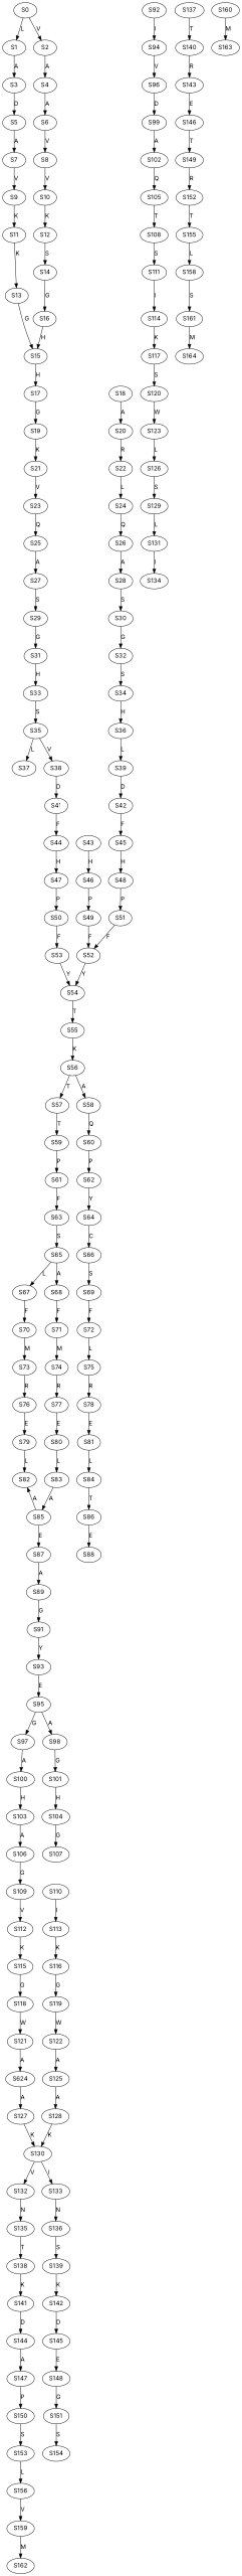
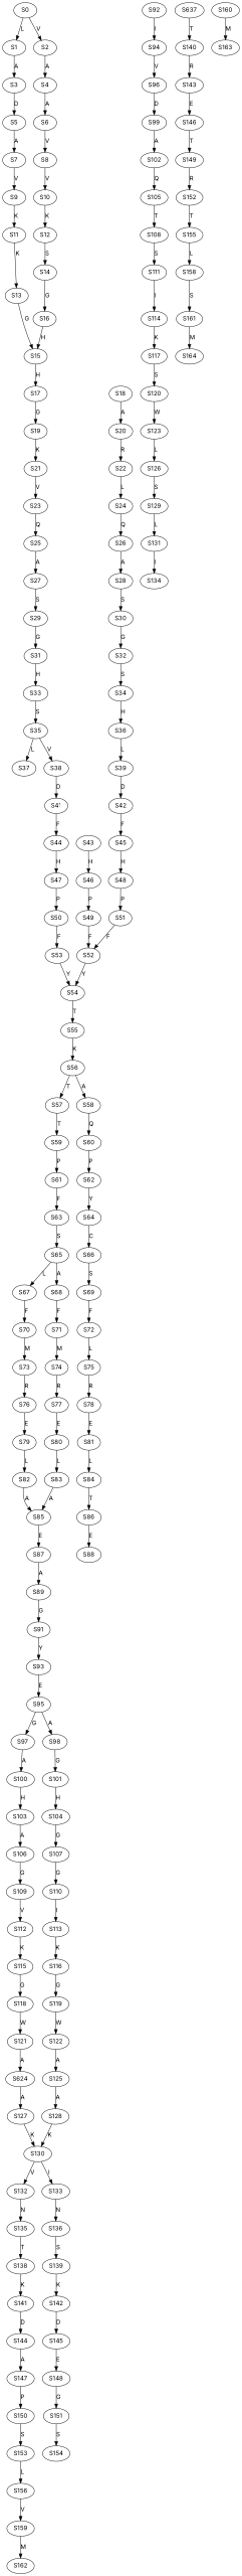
  strict digraph {
    fontname=Inter
    node [fontname=Inter]
    edge [fontname=Inter]
    S0
    S1
    S2
    S3
    S4
    S5
    S6
    S7
    S8
    S9
    S10
    S11
    S12
    S13
    S14
    S15
    S16
    S17
    S19
    S18
    S20
    S21
    S22
    S23
    S24
    S25
    S26
    S27
    S28
    S29
    S30
    S31
    S32
    S33
    S34
    S35
    S36
    S37
    S38
    S39
    S41
    S42
    S44
    S45
    S43
    S46
    S47
    S48
    S49
    S50
    S51
    S52
    S53
    S54
    S55
    S56
    S57
    S58
    S59
    S60
    S61
    S62
    S63
    S64
    S65
    S66
    S67
    S68
    S69
    S70
    S71
    S72
    S73
    S74
    S75
    S76
    S77
    S78
    S79
    S80
    S81
    S82
    S83
    S84
    S85
    S86
    S87
    S88
    S89
    S91
    S93
    S92
    S94
    S95
    S96
    S97
    S98
    S99
    S100
    S101
    S102
    S103
    S104
    S105
    S106
    S107
    S108
    S109
    S110
    S111
    S112
    S113
    S114
    S115
    S116
    S117
    S118
    S119
    S120
    S121
    S122
    S123
    n123 [label=S624]
    S125
    S126
    S127
    S128
    S129
    S130
    S131
    S132
    S133
    S134
    S135
    S136
    S138
    S139
-   S137
+   S137 [label=S637]
    S140
    S141
    S142
    S143
    S144
    S145
    S146
    S147
    S148
    S149
    S150
    S151
    S152
    S153
    S154
    S155
    S156
    S158
    S159
    S161
    S162
    S160
    S163
    S164
    S0 -> S1 [label=L]
    S0 -> S2 [label=V]
    S1 -> S3 [label=A]
    S2 -> S4 [label=A]
    S3 -> S5 [label=D]
    S4 -> S6 [label=A]
    S5 -> S7 [label=A]
    S6 -> S8 [label=V]
    S7 -> S9 [label=V]
    S8 -> S10 [label=V]
    S9 -> S11 [label=K]
    S10 -> S12 [label=K]
    S11 -> S13 [label=K]
    S12 -> S14 [label=S]
    S13 -> S15 [label=G]
    S14 -> S16 [label=G]
    S15 -> S17 [label=H]
    S16 -> S15 [label=H]
    S17 -> S19 [label=G]
    S19 -> S21 [label=K]
    S18 -> S20 [label=A]
    S20 -> S22 [label=R]
    S21 -> S23 [label=V]
    S22 -> S24 [label=L]
    S23 -> S25 [label=Q]
    S24 -> S26 [label=Q]
    S25 -> S27 [label=A]
    S26 -> S28 [label=A]
    S27 -> S29 [label=S]
    S28 -> S30 [label=S]
    S29 -> S31 [label=G]
    S30 -> S32 [label=G]
    S31 -> S33 [label=H]
    S32 -> S34 [label=S]
    S33 -> S35 [label=S]
    S34 -> S36 [label=H]
    S35 -> S37 [label=L]
    S35 -> S38 [label=V]
    S36 -> S39 [label=L]
    S38 -> S41 [label=D]
    S39 -> S42 [label=D]
    S41 -> S44 [label=F]
    S42 -> S45 [label=F]
    S44 -> S47 [label=H]
    S45 -> S48 [label=H]
    S43 -> S46 [label=H]
    S46 -> S49 [label=P]
    S47 -> S50 [label=P]
    S48 -> S51 [label=P]
    S49 -> S52 [label=F]
    S50 -> S53 [label=F]
    S51 -> S52 [label=F]
    S52 -> S54 [label=Y]
    S53 -> S54 [label=Y]
    S54 -> S55 [label=T]
    S55 -> S56 [label=K]
    S56 -> S57 [label=T]
    S56 -> S58 [label=A]
    S57 -> S59 [label=T]
    S58 -> S60 [label=Q]
    S59 -> S61 [label=P]
    S60 -> S62 [label=P]
    S61 -> S63 [label=F]
    S62 -> S64 [label=Y]
    S63 -> S65 [label=S]
    S64 -> S66 [label=C]
    S65 -> S67 [label=L]
    S65 -> S68 [label=A]
    S66 -> S69 [label=S]
    S67 -> S70 [label=F]
    S68 -> S71 [label=F]
    S69 -> S72 [label=F]
    S70 -> S73 [label=M]
    S71 -> S74 [label=M]
    S72 -> S75 [label=L]
    S73 -> S76 [label=R]
    S74 -> S77 [label=R]
    S75 -> S78 [label=R]
    S76 -> S79 [label=E]
    S77 -> S80 [label=E]
    S78 -> S81 [label=E]
    S79 -> S82 [label=L]
    S80 -> S83 [label=L]
    S81 -> S84 [label=L]
-   S85 -> S82 [label=A]
+   S82 -> S85 [label=A]
    S83 -> S85 [label=A]
    S84 -> S86 [label=T]
    S85 -> S87 [label=E]
    S86 -> S88 [label=E]
    S87 -> S89 [label=A]
    S89 -> S91 [label=G]
    S91 -> S93 [label=Y]
    S93 -> S95 [label=E]
    S92 -> S94 [label=I]
    S94 -> S96 [label=V]
    S95 -> S97 [label=G]
    S95 -> S98 [label=A]
    S96 -> S99 [label=D]
    S97 -> S100 [label=A]
    S98 -> S101 [label=G]
    S99 -> S102 [label=A]
    S100 -> S103 [label=H]
    S101 -> S104 [label=H]
    S102 -> S105 [label=Q]
    S103 -> S106 [label=A]
    S104 -> S107 [label=G]
    S105 -> S108 [label=T]
    S106 -> S109 [label=G]
+   S107 -> S110 [label=G]
    S108 -> S111 [label=S]
    S109 -> S112 [label=V]
    S110 -> S113 [label=I]
    S111 -> S114 [label=I]
    S112 -> S115 [label=K]
    S113 -> S116 [label=K]
    S114 -> S117 [label=K]
    S115 -> S118 [label=G]
    S116 -> S119 [label=G]
    S117 -> S120 [label=S]
    S118 -> S121 [label=W]
    S119 -> S122 [label=W]
    S120 -> S123 [label=W]
    S121 -> n123 [label=A]
    S122 -> S125 [label=A]
    S123 -> S126 [label=L]
    n123 -> S127 [label=A]
    S125 -> S128 [label=A]
    S126 -> S129 [label=S]
    S127 -> S130 [label=K]
    S128 -> S130 [label=K]
    S129 -> S131 [label=L]
    S130 -> S132 [label=V]
    S130 -> S133 [label=I]
    S131 -> S134 [label=I]
    S132 -> S135 [label=N]
    S133 -> S136 [label=N]
    S135 -> S138 [label=T]
    S136 -> S139 [label=S]
    S138 -> S141 [label=K]
    S139 -> S142 [label=K]
    S137 -> S140 [label=T]
    S140 -> S143 [label=R]
    S141 -> S144 [label=D]
    S142 -> S145 [label=D]
    S143 -> S146 [label=E]
    S144 -> S147 [label=A]
    S145 -> S148 [label=E]
    S146 -> S149 [label=T]
    S147 -> S150 [label=P]
    S148 -> S151 [label=G]
    S149 -> S152 [label=R]
    S150 -> S153 [label=S]
    S151 -> S154 [label=S]
    S152 -> S155 [label=T]
    S153 -> S156 [label=L]
    S155 -> S158 [label=L]
    S156 -> S159 [label=V]
    S158 -> S161 [label=S]
    S159 -> S162 [label=M]
    S161 -> S164 [label=M]
    S160 -> S163 [label=M]
  }
